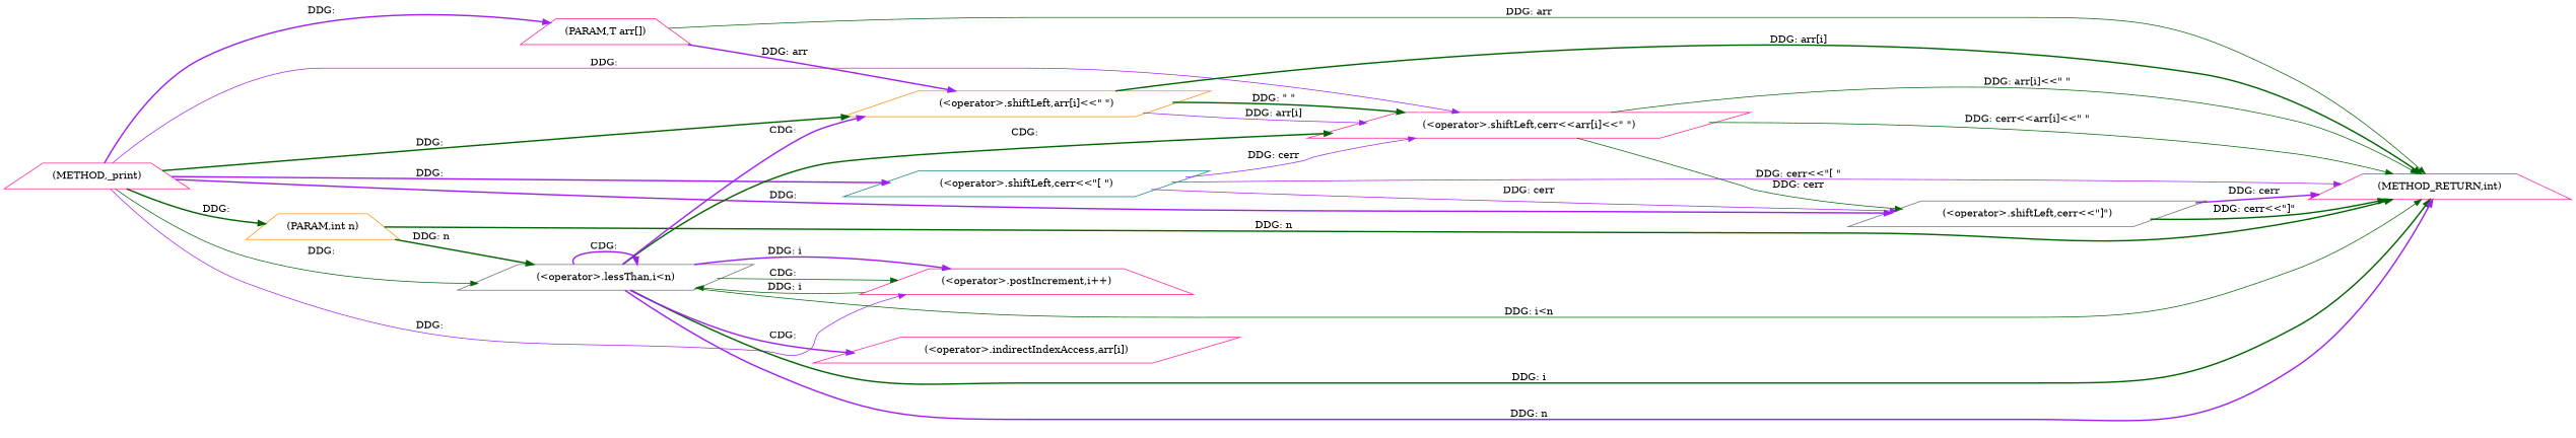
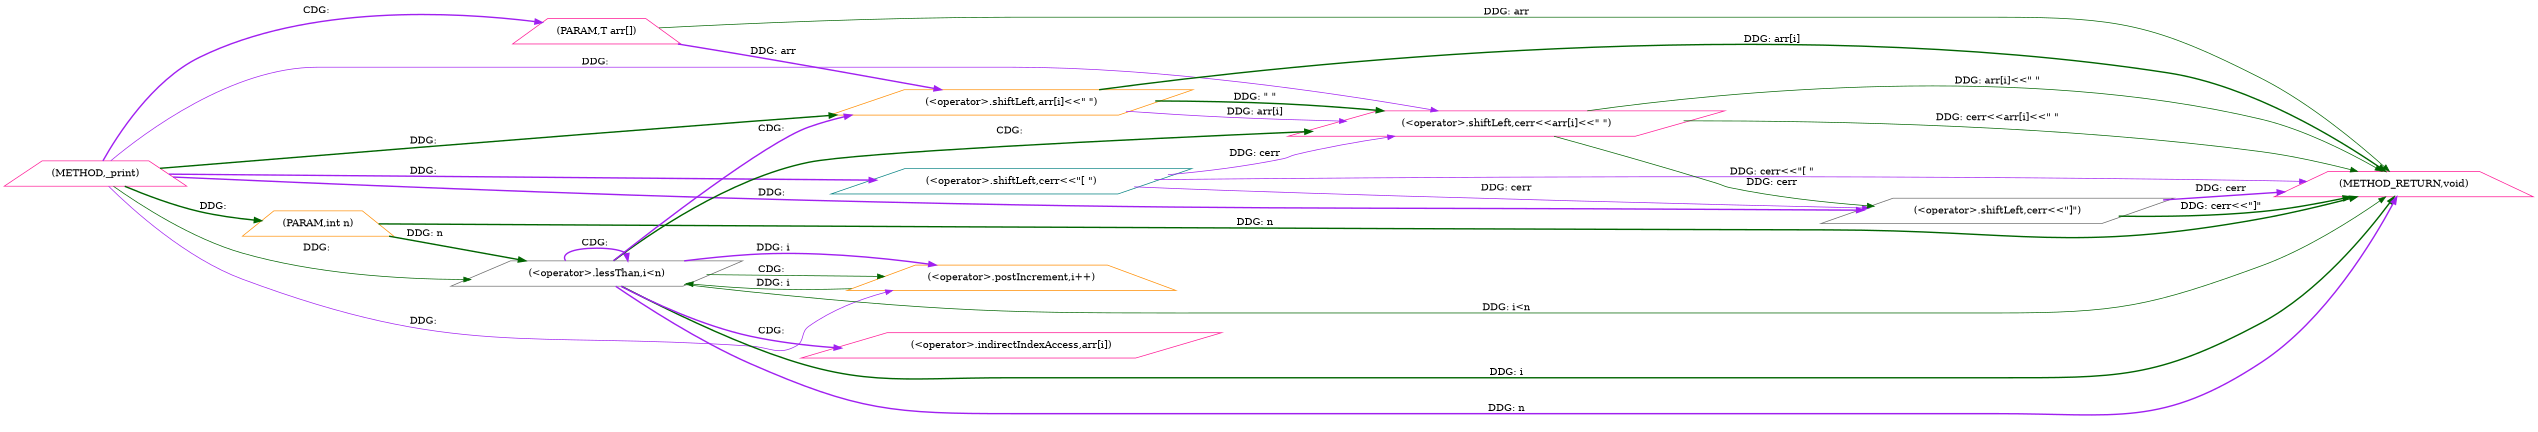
  digraph {
    rankdir=LR
    node [color=deeppink shape=parallelogram]
    edge [color=darkgreen style=bold]
    n1 [label="(METHOD,_print)" shape=trapezium]
    n2 [label="(PARAM,T arr[])" shape=trapezium]
    n3 [color=darkorange label="(PARAM,int n)" shape=trapezium]
    n4 [color=teal label="(<operator>.shiftLeft,cerr<<\"[ \")"]
    n5 [color=gray40 label="(<operator>.shiftLeft,cerr<<\"]\")"]
    n6 [color=gray40 label="(<operator>.lessThan,i<n)"]
-   n7 [label="(<operator>.postIncrement,i++)" shape=trapezium]
+   n7 [color=darkorange label="(<operator>.postIncrement,i++)" shape=trapezium]
    n8 [label="(<operator>.shiftLeft,cerr<<arr[i]<<\" \")"]
    n9 [color=darkorange label="(<operator>.shiftLeft,arr[i]<<\" \")"]
-   n10 [label="(METHOD_RETURN,int)" shape=trapezium]
+   n10 [label="(METHOD_RETURN,void)" shape=trapezium]
    n11 [label="(<operator>.indirectIndexAccess,arr[i])"]
-   n1 -> n2 [color=purple label="DDG: "]
+   n1 -> n2 [color=purple label="CDG: "]
    n1 -> n3 [label="DDG: "]
    n1 -> n4 [color=purple label="DDG: "]
    n1 -> n5 [color=purple label="DDG: "]
    n1 -> n6 [label="DDG: " style=solid]
    n1 -> n7 [color=purple label="DDG: " style=solid]
    n1 -> n8 [color=purple label="DDG: " style=solid]
    n1 -> n9 [label="DDG: "]
    n2 -> n9 [color=purple label="DDG: arr"]
    n2 -> n10 [label="DDG: arr" style=solid]
    n3 -> n6 [label="DDG: n"]
    n3 -> n10 [label="DDG: n"]
    n4 -> n5 [color=purple label="DDG: cerr" style=solid]
    n4 -> n8 [color=purple label="DDG: cerr" style=solid]
    n4 -> n10 [color=purple label="DDG: cerr<<\"[ \"" style=solid]
    n5 -> n10 [color=purple label="DDG: cerr"]
    n5 -> n10 [label="DDG: cerr<<\"]\""]
    n6 -> n6 [color=purple label="CDG: "]
    n6 -> n7 [color=purple label="DDG: i"]
    n6 -> n7 [label="CDG: " style=solid]
    n6 -> n8 [label="CDG: "]
    n6 -> n9 [color=purple label="CDG: "]
    n6 -> n10 [label="DDG: i"]
    n6 -> n10 [color=purple label="DDG: n"]
    n6 -> n10 [label="DDG: i<n" style=solid]
    n6 -> n11 [color=purple label="CDG: "]
    n7 -> n6 [label="DDG: i" style=solid]
    n8 -> n5 [label="DDG: cerr" style=solid]
    n8 -> n10 [label="DDG: arr[i]<<\" \"" style=solid]
    n8 -> n10 [label="DDG: cerr<<arr[i]<<\" \"" style=solid]
    n9 -> n8 [label="DDG: \" \""]
    n9 -> n8 [color=purple label="DDG: arr[i]" style=solid]
    n9 -> n10 [label="DDG: arr[i]"]
  }
